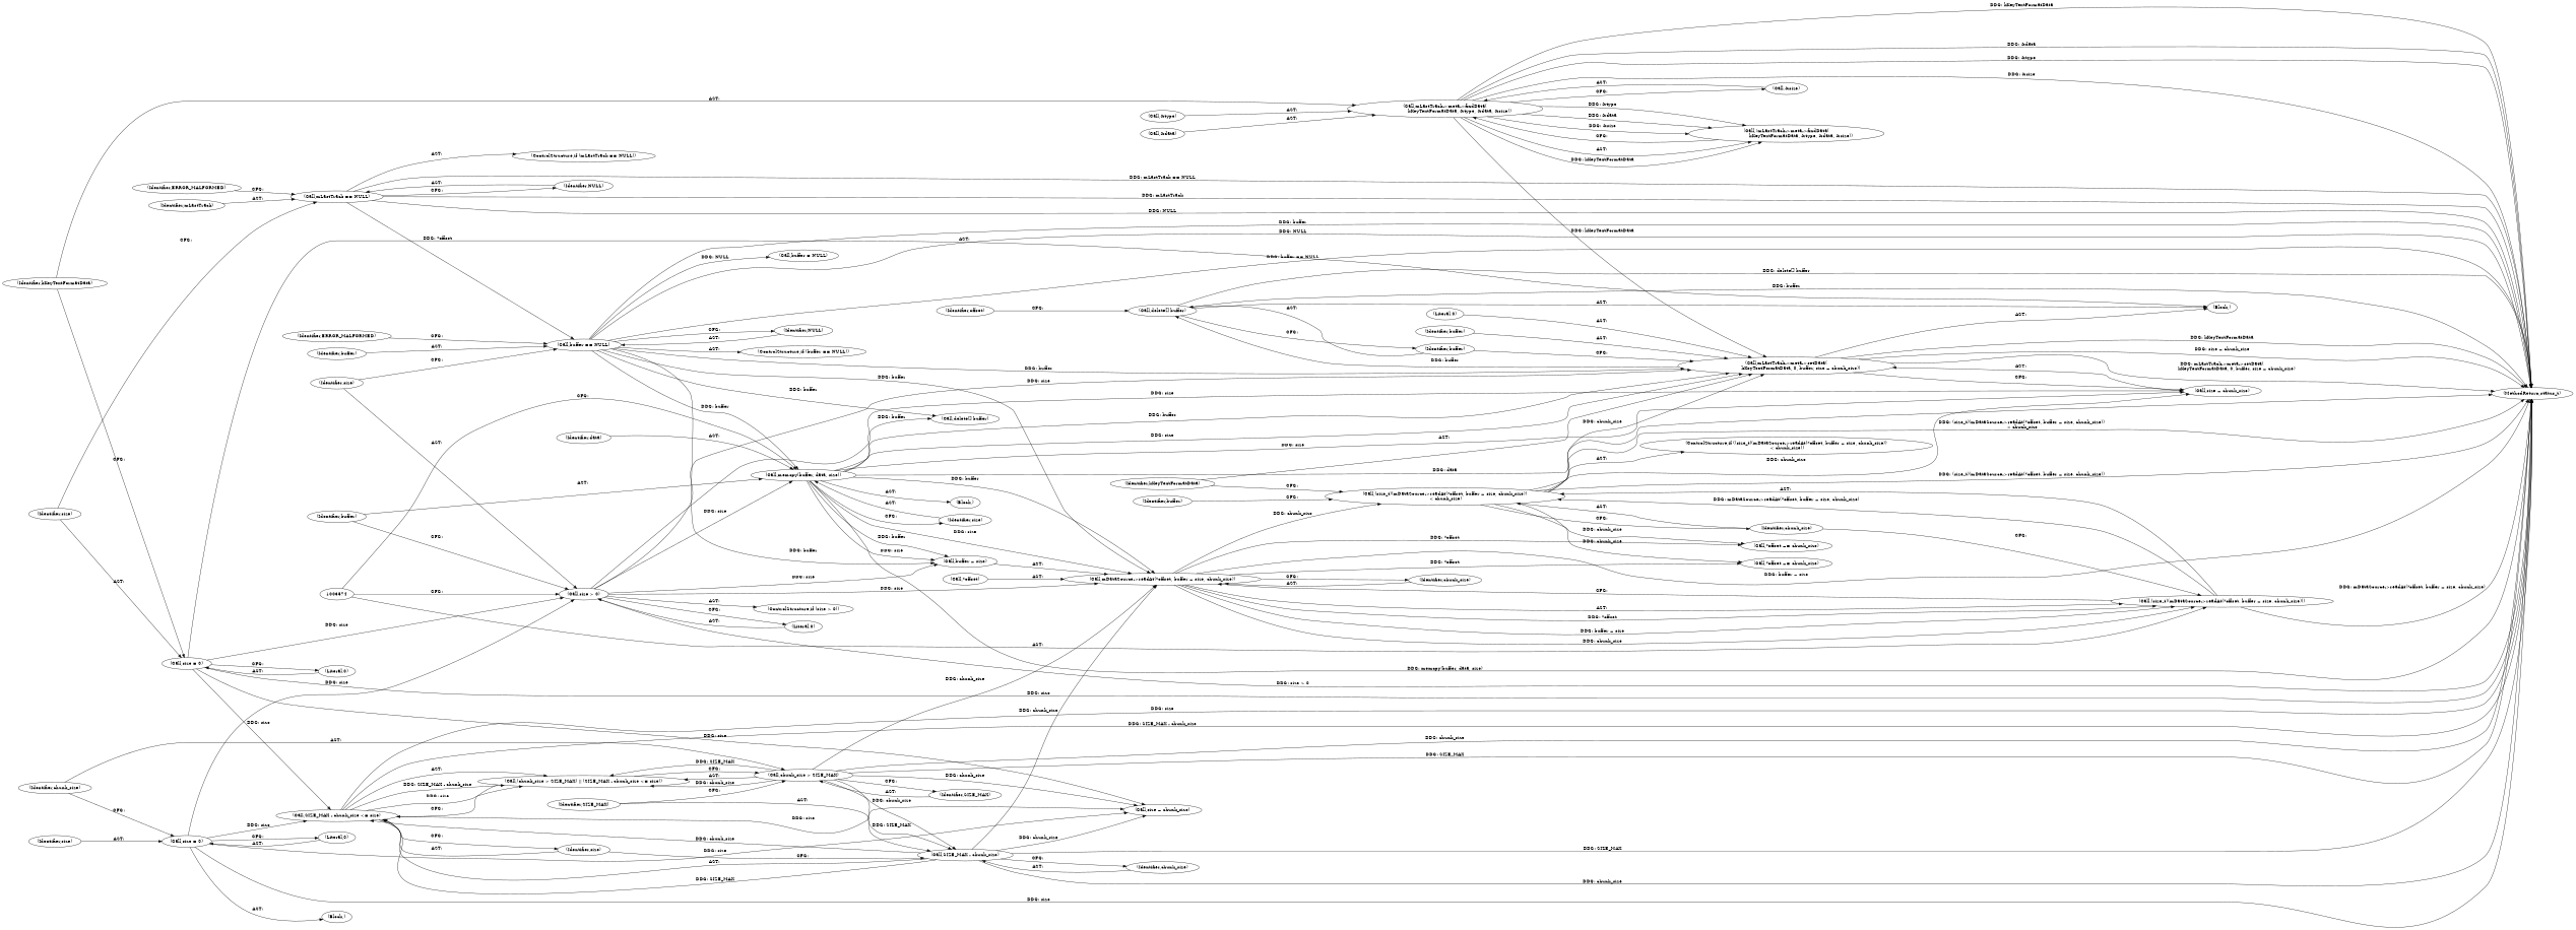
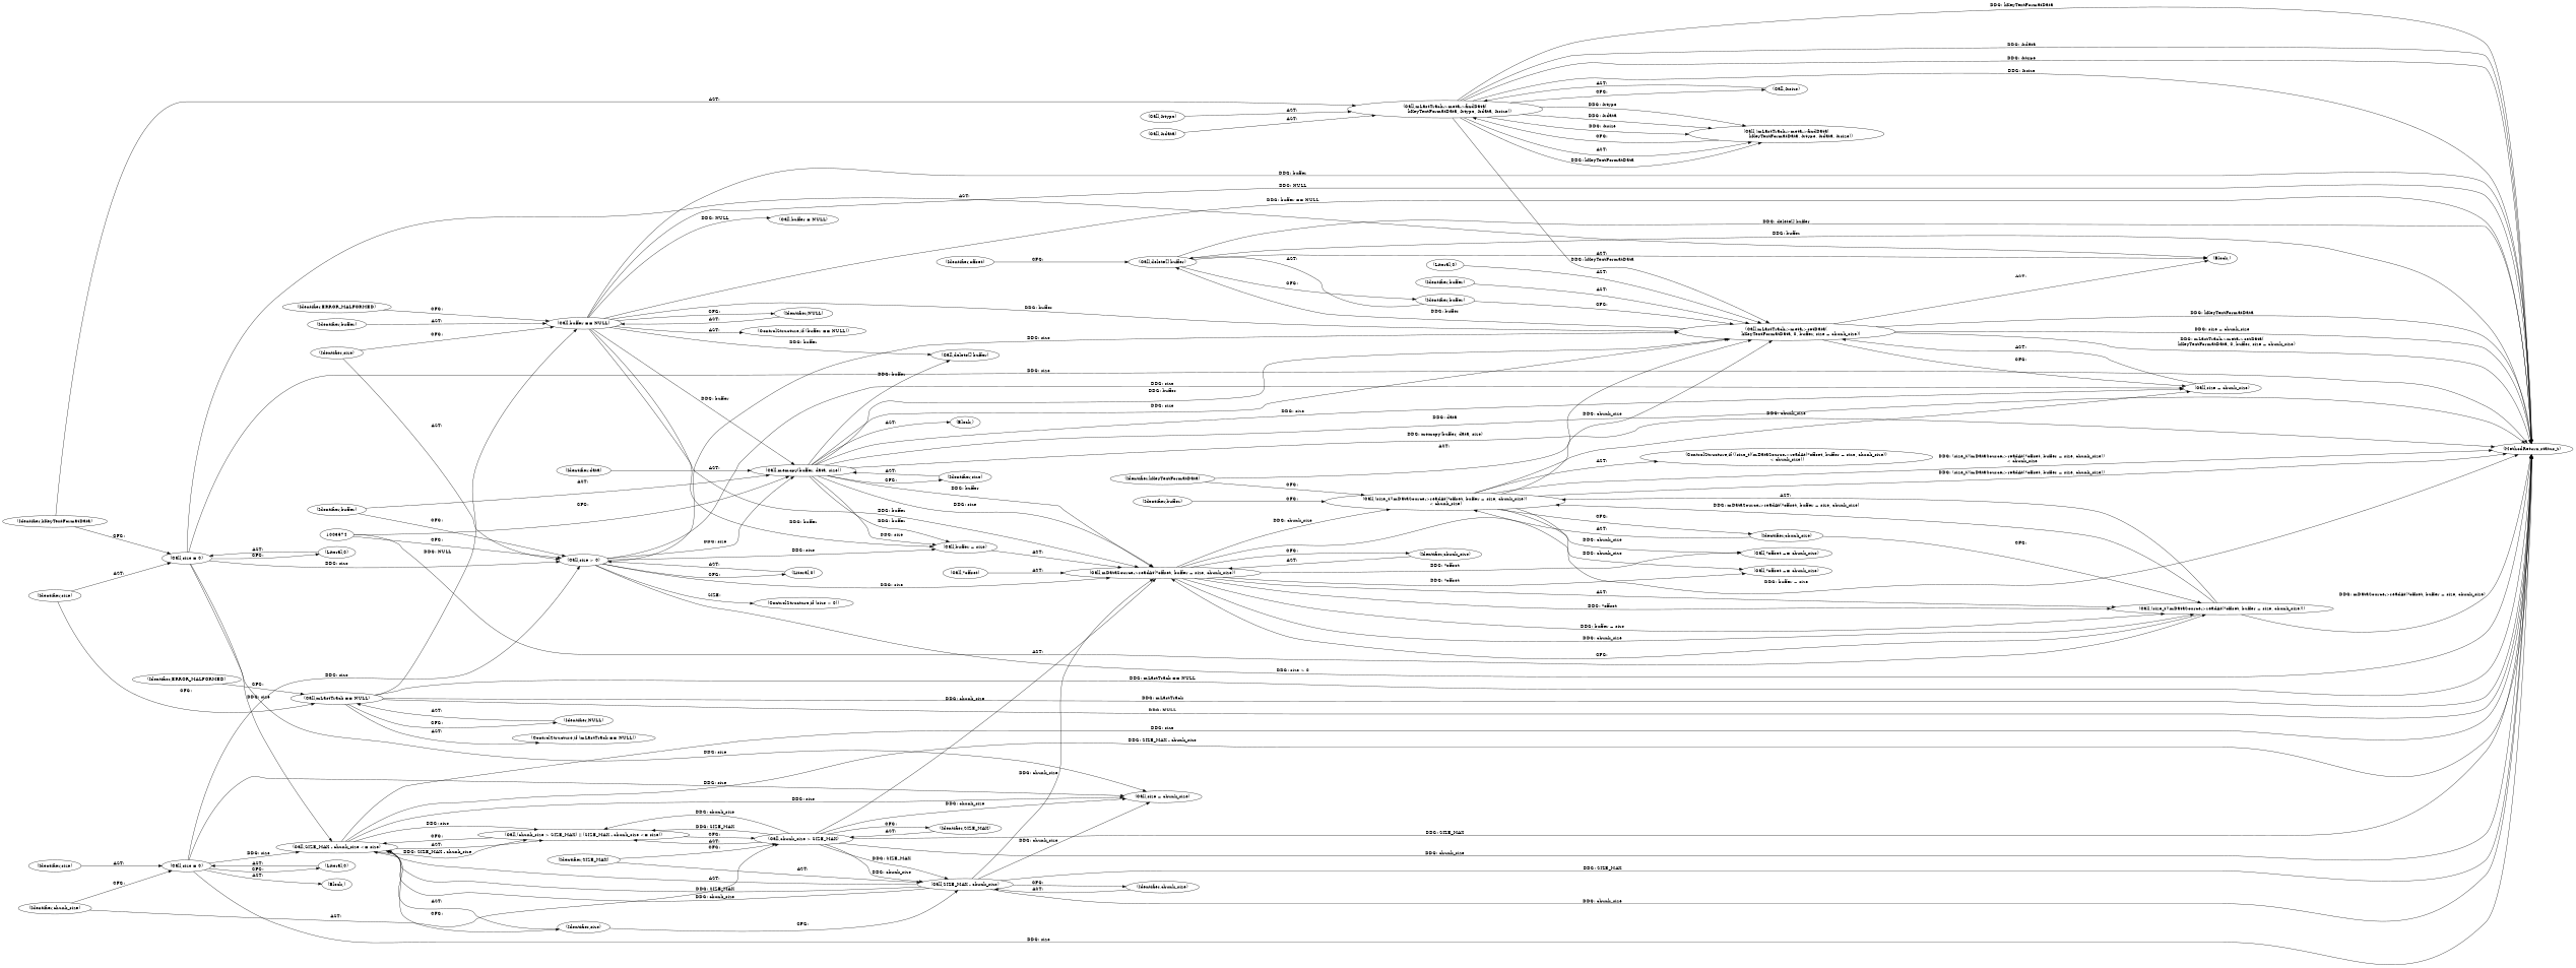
  digraph {
    rankdir=LR
    n1 [label="(Call,delete[] buffer)"]
    n2 [label="(Identifier,buffer)"]
    n3 [label="(Block,)"]
    n4 [label="(MethodReturn,status_t)"]
    n5 [label="(Call,mLastTrack->meta->setData(\n                    kKeyTextFormatData, 0, buffer, size + chunk_size))"]
    n6 [label="(Call,size + chunk_size)"]
    n7 [label="(Call,mLastTrack->meta->findData(\n                    kKeyTextFormatData, &type, &data, &size))"]
    n8 [label="(Call,!mLastTrack->meta->findData(\n                    kKeyTextFormatData, &type, &data, &size))"]
    n9 [label="(Call,&size)"]
    n10 [label="(Call,buffer == NULL)"]
    n11 [label="(Call,memcpy(buffer, data, size))"]
    n12 [label="(Call,mDataSource->readAt(*offset, buffer + size, chunk_size))"]
    n13 [label="(Call,buffer + size)"]
    n14 [label="(Identifier,NULL)"]
    n15 [label="(ControlStructure,if (buffer == NULL))"]
    n16 [label="(Call,delete[] buffer)"]
    n17 [label="(Call,buffer = NULL)"]
    n18 [label="(Identifier,size)"]
    n19 [label="(Block,)"]
    n20 [label="(Call,(size_t)(mDataSource->readAt(*offset, buffer + size, chunk_size))\n < chunk_size)"]
    n21 [label="(Call,*offset += chunk_size)"]
    n22 [label="(Call,*offset += chunk_size)"]
    n23 [label="(Call,(size_t)(mDataSource->readAt(*offset, buffer + size, chunk_size)))"]
    n24 [label="(Identifier,chunk_size)"]
    n25 [label="(Call,mLastTrack == NULL)"]
    n26 [label="(Identifier,NULL)"]
    n27 [label="(ControlStructure,if (mLastTrack == NULL))"]
    n28 [label="(Call,size > 0)"]
    n29 [label="(ControlStructure,if (size > 0))"]
    n30 [label="(Literal,0)"]
    n31 [label="(Call,size = 0)"]
    n32 [label="(Call,SIZE_MAX - chunk_size <= size)"]
    n33 [label="(Call,size + chunk_size)"]
    n34 [label="(Literal,0)"]
    n35 [label="(Call,(chunk_size > SIZE_MAX) || (SIZE_MAX - chunk_size <= size))"]
    n36 [label="(Identifier,size)"]
    n37 [label="(Call,size = 0)"]
    n38 [label="(Literal,0)"]
    n39 [label="(Block,)"]
    n40 [label="(Call,chunk_size > SIZE_MAX)"]
    n41 [label="(Call,SIZE_MAX - chunk_size)"]
    n42 [label="(Identifier,chunk_size)"]
    n43 [label="(Identifier,SIZE_MAX)"]
    n44 [label="(Identifier,chunk_size)"]
    n45 [label="(ControlStructure,if ((size_t)(mDataSource->readAt(*offset, buffer + size, chunk_size))\n < chunk_size))"]
    n46 [label="(Identifier,ERROR_MALFORMED)"]
    n47 [label="(Identifier,data)"]
    n48 [label="(Identifier,kKeyTextFormatData)"]
    n49 [label="(Identifier,buffer)"]
    n50 [label="(Identifier,size)"]
    n51 [label="(Literal,0)"]
    n52 [label="(Call,&type)"]
    n53 [label="(Identifier,chunk_size)"]
    n54 [label="(Identifier,buffer)"]
    n55 [label="(Identifier,ERROR_MALFORMED)"]
    n56 [label="(Call,&data)"]
    n57 [label="(Identifier,offset)"]
    n58 [label="(Call,*offset)"]
    n59 [label="(Identifier,buffer)"]
-   n60 [label="(Identifier,mLastTrack)"]
    n61 [label="(Identifier,SIZE_MAX)"]
    n62 [label="(Identifier,kKeyTextFormatData)"]
    n63 [label="(Identifier,buffer)"]
    n64 [label="(Identifier,size)"]
    n65 [label="(Identifier,size)"]
    1003574
    n1 -> n2 [label="CFG: "]
    n1 -> n3 [label="AST: "]
    n1 -> n4 [label="DDG: delete[] buffer"]
    n1 -> n4 [label="DDG: buffer"]
    n2 -> n1 [label="AST: "]
    n2 -> n5 [label="CFG: "]
    n5 -> n1 [label="DDG: buffer"]
    n5 -> n3 [label="AST: "]
    n5 -> n4 [label="DDG: size + chunk_size"]
    n5 -> n4 [label="DDG: mLastTrack->meta->setData(\n                    kKeyTextFormatData, 0, buffer, size + chunk_size)"]
    n5 -> n4 [label="DDG: kKeyTextFormatData"]
    n5 -> n6 [label="CFG: "]
    n6 -> n5 [label="AST: "]
    n7 -> n4 [label="DDG: kKeyTextFormatData"]
    n7 -> n4 [label="DDG: &data"]
    n7 -> n4 [label="DDG: &type"]
    n7 -> n4 [label="DDG: &size"]
    n7 -> n5 [label="DDG: kKeyTextFormatData"]
    n7 -> n8 [label="AST: "]
    n7 -> n8 [label="DDG: kKeyTextFormatData"]
    n7 -> n8 [label="DDG: &type"]
    n7 -> n8 [label="DDG: &data"]
    n7 -> n8 [label="DDG: &size"]
    n7 -> n9 [label="CFG: "]
    n8 -> n7 [label="CFG: "]
    n9 -> n7 [label="AST: "]
    n10 -> n4 [label="DDG: buffer"]
    n10 -> n4 [label="DDG: NULL"]
    n10 -> n4 [label="DDG: buffer == NULL"]
    n10 -> n5 [label="DDG: buffer"]
    n10 -> n11 [label="DDG: buffer"]
    n10 -> n12 [label="DDG: buffer"]
    n10 -> n13 [label="DDG: buffer"]
    n10 -> n14 [label="CFG: "]
    n10 -> n15 [label="AST: "]
    n10 -> n16 [label="DDG: buffer"]
    n10 -> n17 [label="DDG: NULL"]
    n11 -> n4 [label="DDG: data"]
    n11 -> n4 [label="DDG: memcpy(buffer, data, size)"]
    n11 -> n5 [label="DDG: buffer"]
    n11 -> n5 [label="DDG: size"]
    n11 -> n6 [label="DDG: size"]
    n11 -> n12 [label="DDG: buffer"]
    n11 -> n12 [label="DDG: size"]
    n11 -> n13 [label="DDG: buffer"]
    n11 -> n13 [label="DDG: size"]
    n11 -> n16 [label="DDG: buffer"]
    n11 -> n18 [label="CFG: "]
    n11 -> n19 [label="AST: "]
    n12 -> n4 [label="DDG: buffer + size"]
    n12 -> n20 [label="DDG: chunk_size"]
    n12 -> n21 [label="DDG: *offset"]
    n12 -> n22 [label="DDG: *offset"]
    n12 -> n23 [label="AST: "]
    n12 -> n23 [label="DDG: *offset"]
    n12 -> n23 [label="DDG: buffer + size"]
    n12 -> n23 [label="DDG: chunk_size"]
    n12 -> n24 [label="CFG: "]
    n13 -> n12 [label="AST: "]
    n14 -> n10 [label="AST: "]
    n18 -> n11 [label="AST: "]
    n20 -> n4 [label="DDG: (size_t)(mDataSource->readAt(*offset, buffer + size, chunk_size))\n < chunk_size"]
    n20 -> n4 [label="DDG: (size_t)(mDataSource->readAt(*offset, buffer + size, chunk_size))"]
    n20 -> n5 [label="DDG: chunk_size"]
    n20 -> n6 [label="DDG: chunk_size"]
    n20 -> n21 [label="DDG: chunk_size"]
    n20 -> n22 [label="DDG: chunk_size"]
    n20 -> n44 [label="CFG: "]
    n20 -> n45 [label="AST: "]
    n23 -> n4 [label="DDG: mDataSource->readAt(*offset, buffer + size, chunk_size)"]
    n23 -> n12 [label="CFG: "]
    n23 -> n20 [label="AST: "]
    n23 -> n20 [label="DDG: mDataSource->readAt(*offset, buffer + size, chunk_size)"]
    n24 -> n12 [label="AST: "]
    n25 -> n4 [label="DDG: mLastTrack == NULL"]
    n25 -> n4 [label="DDG: mLastTrack"]
    n25 -> n4 [label="DDG: NULL"]
-   n25 -> n10 [label="DDG: *offset"]
+   n25 -> n10 [label="DDG: NULL"]
    n25 -> n26 [label="CFG: "]
    n25 -> n27 [label="AST: "]
    n26 -> n25 [label="AST: "]
    n28 -> n4 [label="DDG: size > 0"]
    n28 -> n5 [label="DDG: size"]
    n28 -> n6 [label="DDG: size"]
    n28 -> n11 [label="DDG: size"]
    n28 -> n12 [label="DDG: size"]
    n28 -> n13 [label="DDG: size"]
-   n28 -> n29 [label="AST: "]
+   n28 -> n29 [label="SIZE: "]
    n28 -> n30 [label="CFG: "]
    n30 -> n28 [label="AST: "]
    n31 -> n3 [label="AST: "]
    n31 -> n4 [label="DDG: size"]
    n31 -> n28 [label="DDG: size"]
    n31 -> n32 [label="DDG: size"]
    n31 -> n33 [label="DDG: size"]
    n31 -> n34 [label="CFG: "]
    n32 -> n4 [label="DDG: size"]
    n32 -> n4 [label="DDG: SIZE_MAX - chunk_size"]
    n32 -> n33 [label="DDG: size"]
    n32 -> n35 [label="AST: "]
    n32 -> n35 [label="DDG: SIZE_MAX - chunk_size"]
    n32 -> n35 [label="DDG: size"]
    n32 -> n36 [label="CFG: "]
    n34 -> n31 [label="AST: "]
    n35 -> n32 [label="CFG: "]
    n35 -> n40 [label="CFG: "]
    n36 -> n32 [label="AST: "]
    n36 -> n41 [label="CFG: "]
    n37 -> n4 [label="DDG: size"]
    n37 -> n28 [label="DDG: size"]
    n37 -> n32 [label="DDG: size"]
    n37 -> n33 [label="DDG: size"]
    n37 -> n38 [label="CFG: "]
    n37 -> n39 [label="AST: "]
    n38 -> n37 [label="AST: "]
    n40 -> n4 [label="DDG: SIZE_MAX"]
    n40 -> n4 [label="DDG: chunk_size"]
    n40 -> n12 [label="DDG: chunk_size"]
    n40 -> n33 [label="DDG: chunk_size"]
    n40 -> n35 [label="AST: "]
    n40 -> n35 [label="DDG: chunk_size"]
    n40 -> n35 [label="DDG: SIZE_MAX"]
    n40 -> n41 [label="DDG: SIZE_MAX"]
    n40 -> n41 [label="DDG: chunk_size"]
    n40 -> n43 [label="CFG: "]
    n41 -> n4 [label="DDG: chunk_size"]
    n41 -> n4 [label="DDG: SIZE_MAX"]
    n41 -> n12 [label="DDG: chunk_size"]
    n41 -> n32 [label="AST: "]
    n41 -> n32 [label="DDG: SIZE_MAX"]
    n41 -> n32 [label="DDG: chunk_size"]
    n41 -> n33 [label="DDG: chunk_size"]
    n41 -> n42 [label="CFG: "]
    n42 -> n41 [label="AST: "]
    n43 -> n40 [label="AST: "]
    n44 -> n20 [label="AST: "]
    n44 -> n23 [label="CFG: "]
    n46 -> n25 [label="CFG: "]
    n47 -> n11 [label="AST: "]
    n48 -> n7 [label="AST: "]
    n48 -> n31 [label="CFG: "]
    n49 -> n11 [label="AST: "]
    n49 -> n28 [label="CFG: "]
    n50 -> n10 [label="CFG: "]
    n50 -> n28 [label="AST: "]
    n51 -> n5 [label="AST: "]
    n52 -> n7 [label="AST: "]
    n53 -> n37 [label="CFG: "]
    n53 -> n40 [label="AST: "]
    n54 -> n20 [label="CFG: "]
    n55 -> n10 [label="CFG: "]
    n56 -> n7 [label="AST: "]
    n57 -> n1 [label="CFG: "]
    n58 -> n12 [label="AST: "]
    n59 -> n5 [label="AST: "]
-   n60 -> n25 [label="AST: "]
    n61 -> n40 [label="CFG: "]
    n61 -> n41 [label="AST: "]
    n62 -> n5 [label="AST: "]
    n62 -> n20 [label="CFG: "]
    n63 -> n10 [label="AST: "]
    n64 -> n25 [label="CFG: "]
    n64 -> n31 [label="AST: "]
    n65 -> n37 [label="AST: "]
    1003574 -> n11 [label="CFG: "]
    1003574 -> n23 [label="AST: "]
    1003574 -> n28 [label="CFG: "]
  }
